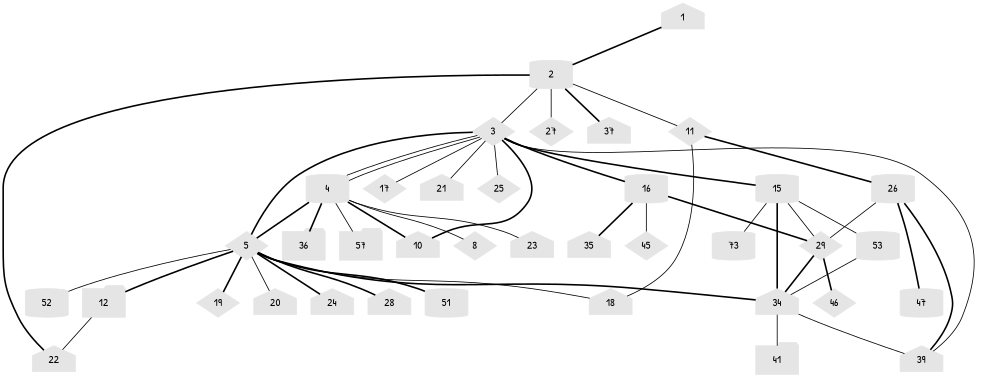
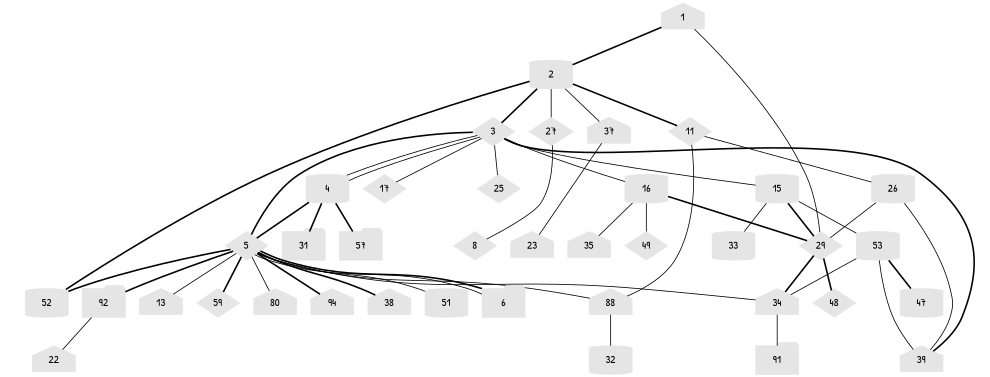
  graph {
    fontname="Patrick Hand"
    node [color=gray90 fontname="Patrick Hand" shape=house style=filled]
    edge [fontname="Patrick Hand" style=solid]
    2 [shape=cylinder super="+30"]
    3 [shape=diamond super="+14"]
    11 [shape=diamond super="+54"]
    22 [super="+44"]
    27 [shape=diamond super="+38"]
    37
    1
    29 [shape=diamond super="+48"]
    34 [super="+43"]
-   46 [shape=diamond]
+   46 [shape=diamond label=48]
    4 [shape=cylinder super="+50"]
    5 [shape=diamond super="+7"]
-   10 [super="+58"]
    15 [shape=cylinder super="+31"]
    16 [shape=cylinder]
    17 [shape=diamond]
-   21
    25 [shape=diamond]
    39 [super="+56"]
-   18 [super="+55"]
+   18 [super="+55" label=88]
    26 [shape=cylinder super="+40"]
    8 [shape=diamond]
    23
-   36 [shape=folder]
+   36 [shape=folder label=31]
    57 [shape=folder]
-   12 [shape=folder super="+42"]
-   19 [shape=diamond]
-   20
-   24
-   28 [super="+59"]
+   6 [shape=folder]
+   12 [shape=folder super="+42" label=92]
+   13
+   19 [shape=diamond label=59]
+   20 [label=80]
+   24 [label=94]
+   28 [super="+59" label=38]
    51 [shape=cylinder]
    52 [shape=cylinder]
-   33 [shape=cylinder label=73]
+   33 [shape=cylinder]
    53 [shape=cylinder]
    35
-   45 [shape=diamond]
-   41 [shape=folder]
+   45 [shape=diamond label=49]
+   32 [shape=cylinder]
+   41 [shape=folder label=91]
    47 [shape=cylinder]
-   2 -- 3
-   2 -- 11
-   2 -- 22 [style=bold]
+   2 -- 3 [style=bold]
+   2 -- 11 [style=bold]
+   2 -- 52 [style=bold]
    2 -- 27
-   2 -- 37 [style=bold]
+   2 -- 37
    3 -- 4
    3 -- 4
    3 -- 5 [style=bold]
-   3 -- 10 [style=bold]
-   3 -- 15 [style=bold]
-   3 -- 16 [style=bold]
+   3 -- 15
+   3 -- 16
    3 -- 17
-   3 -- 21
    3 -- 25
-   3 -- 39
+   3 -- 39 [style=bold]
    11 -- 18
-   11 -- 26 [style=bold]
+   11 -- 26
    1 -- 2 [style=bold]
+   1 -- 29
    29 -- 34 [style=bold weight=2]
    29 -- 46 [style=bold]
-   34 -- 39
+   53 -- 39
    34 -- 41
    4 -- 5 [style=bold]
-   4 -- 10 [style=bold weight=2]
-   4 -- 8
-   4 -- 23
+   27 -- 8
+   37 -- 23
    4 -- 36 [style=bold]
-   4 -- 57
-   5 -- 34 [style=bold]
+   4 -- 57 [style=bold]
+   5 -- 34
    5 -- 18
+   5 -- 6
+   5 -- 6 [style=bold]
    5 -- 12 [style=bold]
+   5 -- 13
    5 -- 19 [style=bold]
    5 -- 20
    5 -- 24 [style=bold]
    5 -- 28 [style=bold]
-   5 -- 51 [style=bold]
-   5 -- 52
-   15 -- 29
-   15 -- 34 [style=bold]
+   5 -- 51
+   5 -- 52 [style=bold]
+   15 -- 29 [style=bold]
    15 -- 33
    15 -- 53
    16 -- 29 [style=bold]
-   16 -- 35 [style=bold]
+   16 -- 35
    16 -- 45
+   18 -- 32
    26 -- 29
-   26 -- 39 [style=bold]
-   26 -- 47 [style=bold]
+   26 -- 39
+   53 -- 47 [style=bold]
    12 -- 22
    53 -- 34
  }
